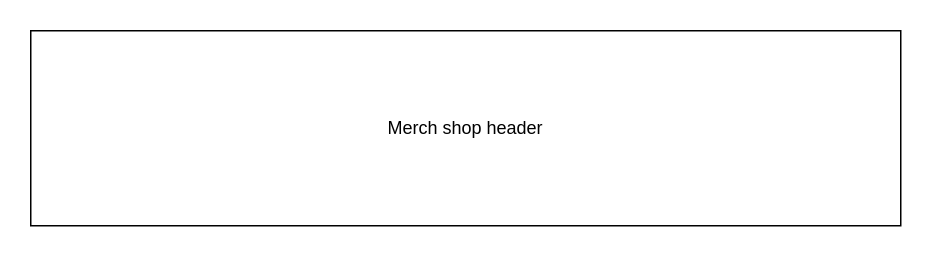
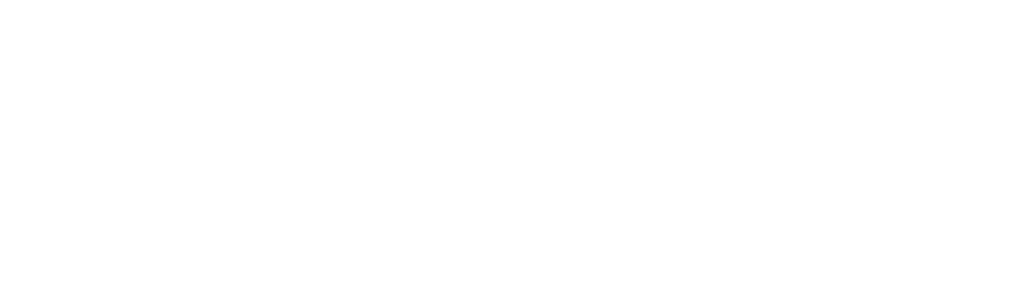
  <mxCell id="0" />
  <mxCell id="1" parent="0" />
- <mxCell id="2" value="Merch shop header" style="rounded=0;whiteSpace=wrap;html=1;" vertex="1" parent="1"><mxGeometry x="20" y="20" width="580" height="130" as="geometry" /></mxCell>
